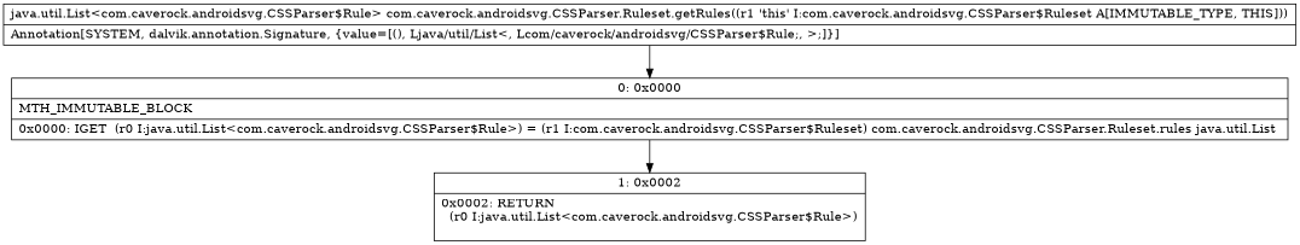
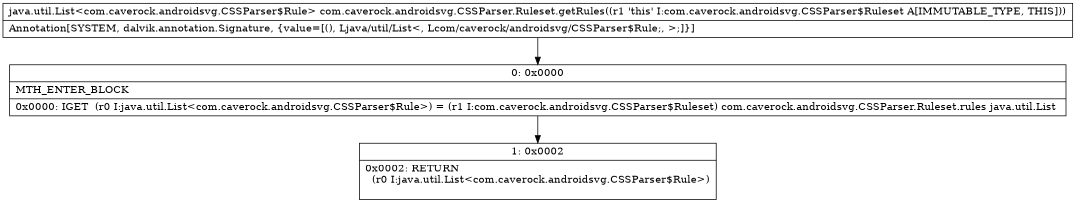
  digraph {
    node [shape=record]
-   n1 [label="{0\:\ 0x0000|MTH_IMMUTABLE_BLOCK\l|0x0000: IGET  (r0 I:java.util.List\<com.caverock.androidsvg.CSSParser$Rule\>) = (r1 I:com.caverock.androidsvg.CSSParser$Ruleset) com.caverock.androidsvg.CSSParser.Ruleset.rules java.util.List \l}"]
+   n1 [label="{0\:\ 0x0000|MTH_ENTER_BLOCK\l|0x0000: IGET  (r0 I:java.util.List\<com.caverock.androidsvg.CSSParser$Rule\>) = (r1 I:com.caverock.androidsvg.CSSParser$Ruleset) com.caverock.androidsvg.CSSParser.Ruleset.rules java.util.List \l}"]
    n2 [label="{1\:\ 0x0002|0x0002: RETURN  \l  (r0 I:java.util.List\<com.caverock.androidsvg.CSSParser$Rule\>)\l \l}"]
    n3 [label="{java.util.List\<com.caverock.androidsvg.CSSParser$Rule\> com.caverock.androidsvg.CSSParser.Ruleset.getRules((r1 'this' I:com.caverock.androidsvg.CSSParser$Ruleset A[IMMUTABLE_TYPE, THIS]))  | Annotation[SYSTEM, dalvik.annotation.Signature, \{value=[(), Ljava\/util\/List\<, Lcom\/caverock\/androidsvg\/CSSParser$Rule;, \>;]\}]\l}"]
    n1 -> n2
    n3 -> n1
  }
